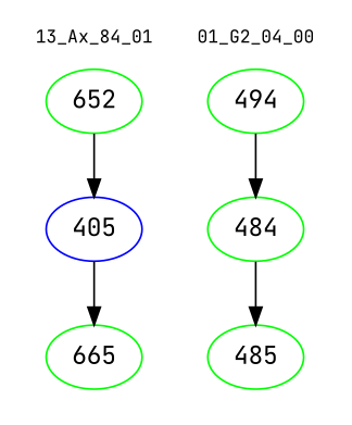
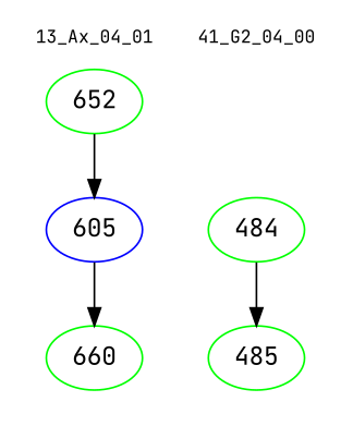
  digraph {
    fontname="JetBrains Mono"
    node [color=green fontname="JetBrains Mono"]
    edge [color=black fontname="JetBrains Mono"]
    n1 [label=652]
-   n2 [color=blue label=405]
-   n3 [label=665]
-   n4 [label=494]
+   n2 [color=blue label=605]
+   n3 [label=660]
    n5 [label=484]
    n6 [label=485]
    subgraph cluster_1 {
      color=white
      fontsize=10
-     label="13_Ax_84_01"
+     label="13_Ax_04_01"
      n1
      n2
      n3
    }
    subgraph cluster_2 {
      color=white
      fontsize=10
-     label="01_G2_04_00"
-     n4
+     label="41_G2_04_00"
      n5
      n6
    }
    n1 -> n2
    n2 -> n3
-   n4 -> n5
    n5 -> n6
  }
